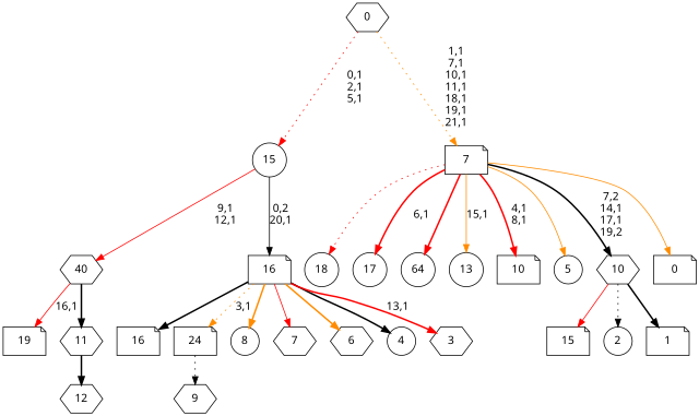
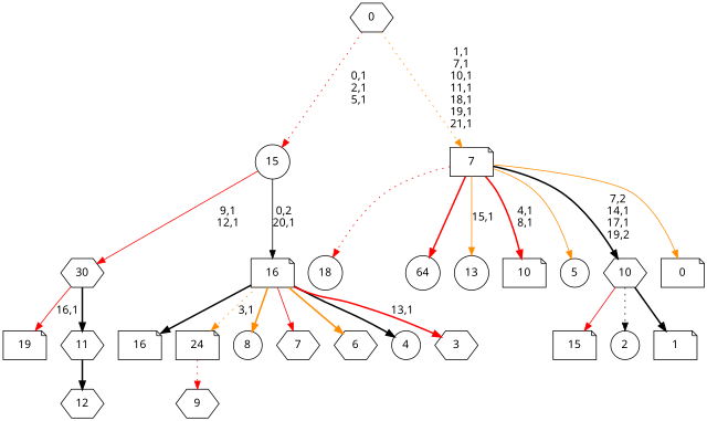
  digraph {
    fontname="Noto Sans"
    node [fontname="Noto Sans" shape=note]
    edge [color=red fontname="Noto Sans" style=bold]
    n1 [label=19]
    n2 [label=18 shape=circle]
-   n3 [label=17 shape=circle]
    n4 [label=16]
    n5 [label=15]
    n6 [label=64 shape=circle]
    n7 [label=13 shape=circle]
    n8 [label=12 shape=hexagon]
    n9 [label=11 shape=hexagon]
-   30 [shape=hexagon label=40]
+   30 [shape=hexagon]
    n11 [label=10]
    n12 [label=9 shape=hexagon]
    24
    n14 [label=8 shape=circle]
    n15 [label=7 shape=hexagon]
    n16 [label=6 shape=hexagon]
    n17 [label=5 shape=circle]
    n18 [label=4 shape=circle]
    n19 [label=3 shape=hexagon]
    16
    15 [shape=circle]
    n22 [label=2 shape=circle]
    n23 [label=1]
    10 [shape=hexagon]
    n25 [label=0]
    7
    0 [shape=hexagon]
    n9 -> n8 [color=black]
    30 -> n1 [label="16,1" style=solid]
    30 -> n9 [color=black]
-   24 -> n12 [color=black style=dotted]
+   24 -> n12 [style=dotted]
    16 -> n4 [color=black]
    16 -> 24 [color=darkorange label="3,1" style=dotted]
    16 -> n14 [color=darkorange]
    16 -> n15 [style=solid]
    16 -> n16 [color=darkorange]
    16 -> n18 [color=black]
    16 -> n19 [label="13,1"]
    15 -> 30 [label="9,1\n12,1" style=solid]
    15 -> 16 [color=black label="0,2\n20,1" style=solid]
    10 -> n5 [style=solid]
    10 -> n22 [color=black style=dotted]
    10 -> n23 [color=black]
    7 -> n2 [style=dotted]
-   7 -> n3 [label="6,1"]
    7 -> n6
    7 -> n7 [color=darkorange label="15,1" style=solid]
    7 -> n11 [label="4,1\n8,1"]
    7 -> n17 [color=darkorange style=solid]
    7 -> 10 [color=black label="7,2\n14,1\n17,1\n19,2"]
    7 -> n25 [color=darkorange style=solid]
    0 -> 15 [label="0,1\n2,1\n5,1" style=dotted]
    0 -> 7 [color=darkorange label="1,1\n7,1\n10,1\n11,1\n18,1\n19,1\n21,1" style=dotted]
  }
